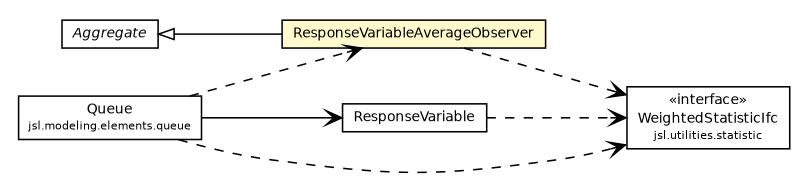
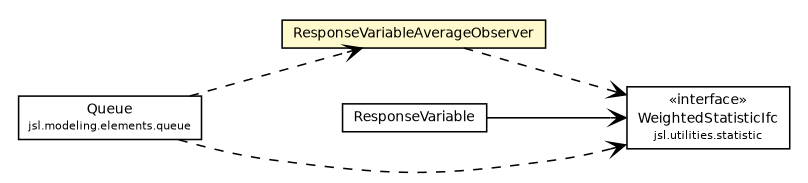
  digraph {
    nodesep=0.25
    rankdir=LR
    ranksep=0.5
    node [fontcolor=black fontname=Helvetica fontsize=9.0 shape=plaintext]
    edge [arrowhead=open color=black fontcolor=black fontname=Helvetica fontsize=10.0 headport=p labelfontname=Helvetica labelfontsize=10 style=dashed tailport=p]
    n1 [label=<<table title="jsl.modeling.elements.queue.Queue" border="0" cellborder="1" cellspacing="0" cellpadding="2" port="p" href="../queue/Queue.html"> 		<tr><td><table border="0" cellspacing="0" cellpadding="1"> <tr><td align="center" balign="center"> Queue </td></tr> <tr><td align="center" balign="center"><font point-size="7.0"> jsl.modeling.elements.queue </font></td></tr> 		</table></td></tr> 		</table>>]
    n2 [label=<<table title="jsl.modeling.elements.variable.ResponseVariableAverageObserver" border="0" cellborder="1" cellspacing="0" cellpadding="2" port="p" bgcolor="lemonChiffon" href="./ResponseVariableAverageObserver.html"> 		<tr><td><table border="0" cellspacing="0" cellpadding="1"> <tr><td align="center" balign="center"> ResponseVariableAverageObserver </td></tr> 		</table></td></tr> 		</table>>]
    n3 [label=<<table title="jsl.modeling.elements.variable.ResponseVariable" border="0" cellborder="1" cellspacing="0" cellpadding="2" port="p" href="./ResponseVariable.html"> 		<tr><td><table border="0" cellspacing="0" cellpadding="1"> <tr><td align="center" balign="center"> ResponseVariable </td></tr> 		</table></td></tr> 		</table>>]
    n4 [label=<<table title="jsl.utilities.statistic.WeightedStatisticIfc" border="0" cellborder="1" cellspacing="0" cellpadding="2" port="p" href="../../../utilities/statistic/WeightedStatisticIfc.html"> 		<tr><td><table border="0" cellspacing="0" cellpadding="1"> <tr><td align="center" balign="center"> &#171;interface&#187; </td></tr> <tr><td align="center" balign="center"> WeightedStatisticIfc </td></tr> <tr><td align="center" balign="center"><font point-size="7.0"> jsl.utilities.statistic </font></td></tr> 		</table></td></tr> 		</table>>]
-   n5 [label=<<table title="jsl.modeling.elements.variable.Aggregate" border="0" cellborder="1" cellspacing="0" cellpadding="2" port="p" href="./Aggregate.html"> 		<tr><td><table border="0" cellspacing="0" cellpadding="1"> <tr><td align="center" balign="center"><font face="Helvetica-Oblique"> Aggregate </font></td></tr> 		</table></td></tr> 		</table>>]
    n1 -> n2
-   n1 -> n3 [style=""]
    n1 -> n4
    n2 -> n4
-   n3 -> n4
-   n5 -> n2 [arrowtail=empty dir=back fontsize=10 arrowhead="" color="" fontcolor="" style=""]
+   n3 -> n4 [style=solid]
  }
